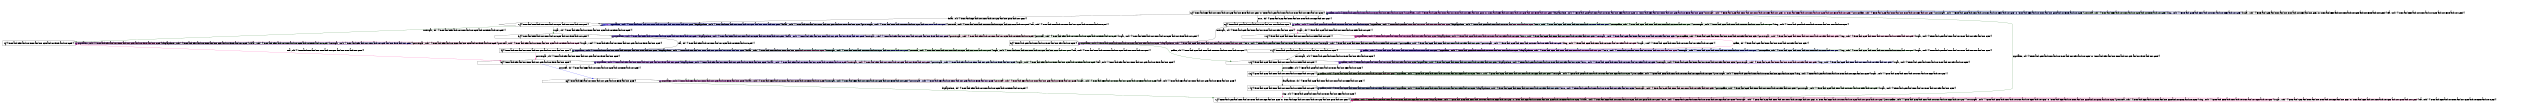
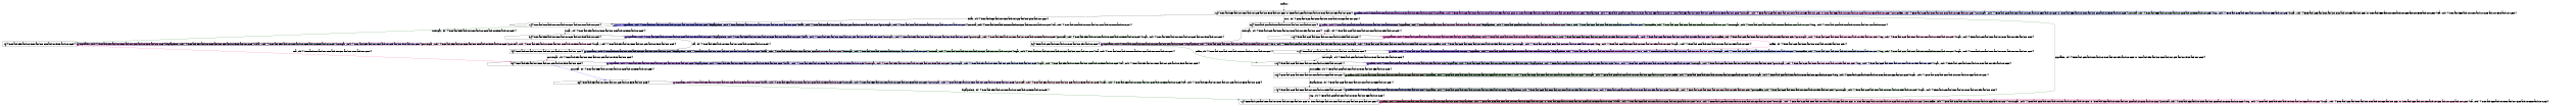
  digraph {
    node [shape=note]
    edge [lblstyle="above, sloped" color=deeppink]
    n1 [label="0@[((DOL and TEA and not TON and not CAP and not EUR and not COF) or (EUR and COF and TON and not DOL and not TEA and not CAP))]" shape=cylinder]
    n2 [label="1@[((DOL and TEA and not TON and not CAP and not EUR and not COF))]" shape=hexagon]
    n3 [label="8@[((EUR and COF and TON and not DOL and not TEA and not CAP))]" shape=cylinder]
    n4 [label="2@[((DOL and TEA and not TON and not CAP and not EUR and not COF))]"]
    n5 [label="3@[((DOL and TEA and not TON and not CAP and not EUR and not COF))]" shape=house]
    n6 [label="5@[((DOL and TEA and not TON and not CAP and not EUR and not COF))]" shape=house]
    n7 [label="4@[((DOL and TEA and not TON and not CAP and not EUR and not COF))]"]
    n8 [label="6@[((DOL and TEA and not TON and not CAP and not EUR and not COF))]" shape=house]
    n9 [label="7@[((EUR and COF and TON and not DOL and not TEA and not CAP) or (DOL and TEA and not TON and not CAP and not EUR and not COF))]"]
    n10 [label="9@[((EUR and COF and TON and not DOL and not TEA and not CAP))]"]
    n11 [label="10@[((EUR and COF and TON and not DOL and not TEA and not CAP))]" shape=house]
    n12 [label="12@[((EUR and COF and TON and not DOL and not TEA and not CAP))]" shape=house]
    n13 [label="11@[((EUR and COF and TON and not DOL and not TEA and not CAP))]" shape=house]
    n14 [label="13@[((EUR and COF and TON and not DOL and not TEA and not CAP))]"]
    n15 [label="14@[((EUR and COF and TON and not DOL and not TEA and not CAP))]"]
+   __start0 [height=0 shape=none width=0]
    n1 -> n1 [label="coffee / nok() [((EUR and COF and TON and not DOL and not TEA and not CAP))]"]
    n1 -> n1 [label="cup_taken / nok() [((EUR and COF and TON and not DOL and not TEA and not CAP) or (DOL and TEA and not TON and not CAP and not EUR and not COF))]" color=darkgreen]
    n1 -> n1 [label="display_done / nok() [((EUR and COF and TON and not DOL and not TEA and not CAP) or (DOL and TEA and not TON and not CAP and not EUR and not COF))]"]
    n1 -> n1 [label="no_sugar / nok() [((EUR and COF and TON and not DOL and not TEA and not CAP) or (DOL and TEA and not TON and not CAP and not EUR and not COF))]" color=blue]
    n1 -> n1 [label="pour_coffee / nok() [((EUR and COF and TON and not DOL and not TEA and not CAP))]"]
    n1 -> n1 [label="pour_sugar / nok() [((EUR and COF and TON and not DOL and not TEA and not CAP) or (DOL and TEA and not TON and not CAP and not EUR and not COF))]"]
    n1 -> n1 [label="pour_tea / nok() [((DOL and TEA and not TON and not CAP and not EUR and not COF))]" color=blue]
    n1 -> n1 [label="ring / nok() [((EUR and COF and TON and not DOL and not TEA and not CAP))]" color=darkgreen]
    n1 -> n1 [label="sugar / nok() [((EUR and COF and TON and not DOL and not TEA and not CAP) or (DOL and TEA and not TON and not CAP and not EUR and not COF))]" color=blue]
    n1 -> n1 [label="tea / nok() [((DOL and TEA and not TON and not CAP and not EUR and not COF))]" color=black]
    n1 -> n2 [label="dollar / ok() [((DOL and TEA and not TON and not CAP and not EUR and not COF))]" color=black]
    n1 -> n3 [label="euro / ok() [((EUR and COF and TON and not DOL and not TEA and not CAP))]" color=black]
    n2 -> n2 [label="cup_taken / nok() [((DOL and TEA and not TON and not CAP and not EUR and not COF))]"]
    n2 -> n2 [label="display_done / nok() [((DOL and TEA and not TON and not CAP and not EUR and not COF))]" color=blue]
    n2 -> n2 [label="dollar / nok() [((DOL and TEA and not TON and not CAP and not EUR and not COF))]" color=blue]
    n2 -> n2 [label="pour_sugar / nok() [((DOL and TEA and not TON and not CAP and not EUR and not COF))]" color=black]
    n2 -> n2 [label="pour_tea / nok() [((DOL and TEA and not TON and not CAP and not EUR and not COF))]" color=blue]
    n2 -> n2 [label="tea / nok() [((DOL and TEA and not TON and not CAP and not EUR and not COF))]" color=black]
    n2 -> n4 [label="no_sugar / ok() [((DOL and TEA and not TON and not CAP and not EUR and not COF))]" color=darkgreen]
    n2 -> n5 [label="sugar / ok() [((DOL and TEA and not TON and not CAP and not EUR and not COF))]" color=darkgreen]
    n3 -> n3 [label="coffee / nok() [((EUR and COF and TON and not DOL and not TEA and not CAP))]" color=blue]
    n3 -> n3 [label="cup_taken / nok() [((EUR and COF and TON and not DOL and not TEA and not CAP))]" color=blue]
    n3 -> n3 [label="display_done / nok() [((EUR and COF and TON and not DOL and not TEA and not CAP))]"]
    n3 -> n3 [label="euro / nok() [((EUR and COF and TON and not DOL and not TEA and not CAP))]"]
    n3 -> n3 [label="pour_coffee / nok() [((EUR and COF and TON and not DOL and not TEA and not CAP))]" color=blue]
    n3 -> n3 [label="pour_sugar / nok() [((EUR and COF and TON and not DOL and not TEA and not CAP))]" color=darkgreen]
    n3 -> n3 [label="ring / nok() [((EUR and COF and TON and not DOL and not TEA and not CAP))]" color=darkgreen]
    n3 -> n10 [label="no_sugar / ok() [((EUR and COF and TON and not DOL and not TEA and not CAP))]" color=black]
    n3 -> n11 [label="sugar / ok() [((EUR and COF and TON and not DOL and not TEA and not CAP))]"]
    n4 -> n4 [label="cup_taken / nok() [((DOL and TEA and not TON and not CAP and not EUR and not COF))]"]
    n4 -> n4 [label="display_done / nok() [((DOL and TEA and not TON and not CAP and not EUR and not COF))]"]
    n4 -> n4 [label="dollar / nok() [((DOL and TEA and not TON and not CAP and not EUR and not COF))]" color=black]
    n4 -> n4 [label="no_sugar / nok() [((DOL and TEA and not TON and not CAP and not EUR and not COF))]" color=darkgreen]
    n4 -> n4 [label="pour_sugar / nok() [((DOL and TEA and not TON and not CAP and not EUR and not COF))]" color=blue]
    n4 -> n4 [label="pour_tea / nok() [((DOL and TEA and not TON and not CAP and not EUR and not COF))]" color=black]
    n4 -> n4 [label="sugar / void() [((DOL and TEA and not TON and not CAP and not EUR and not COF))]"]
    n4 -> n6 [label="tea / ok() [((DOL and TEA and not TON and not CAP and not EUR and not COF))]"]
    n5 -> n5 [label="cup_taken / nok() [((DOL and TEA and not TON and not CAP and not EUR and not COF))]" color=black]
    n5 -> n5 [label="display_done / nok() [((DOL and TEA and not TON and not CAP and not EUR and not COF))]" color=blue]
    n5 -> n5 [label="dollar / nok() [((DOL and TEA and not TON and not CAP and not EUR and not COF))]" color=black]
    n5 -> n5 [label="no_sugar / void() [((DOL and TEA and not TON and not CAP and not EUR and not COF))]" color=blue]
    n5 -> n5 [label="pour_sugar / nok() [((DOL and TEA and not TON and not CAP and not EUR and not COF))]" color=blue]
    n5 -> n5 [label="pour_tea / nok() [((DOL and TEA and not TON and not CAP and not EUR and not COF))]"]
    n5 -> n5 [label="sugar / nok() [((DOL and TEA and not TON and not CAP and not EUR and not COF))]" color=darkgreen]
    n5 -> n7 [label="tea / ok() [((DOL and TEA and not TON and not CAP and not EUR and not COF))]" color=black]
    n6 -> n6 [label="cup_taken / nok() [((DOL and TEA and not TON and not CAP and not EUR and not COF))]" color=black]
    n6 -> n6 [label="display_done / nok() [((DOL and TEA and not TON and not CAP and not EUR and not COF))]"]
    n6 -> n6 [label="dollar / nok() [((DOL and TEA and not TON and not CAP and not EUR and not COF))]" color=black]
    n6 -> n6 [label="no_sugar / nok() [((DOL and TEA and not TON and not CAP and not EUR and not COF))]" color=blue]
    n6 -> n6 [label="pour_sugar / nok() [((DOL and TEA and not TON and not CAP and not EUR and not COF))]"]
    n6 -> n6 [label="sugar / nok() [((DOL and TEA and not TON and not CAP and not EUR and not COF))]" color=blue]
    n6 -> n6 [label="tea / nok() [((DOL and TEA and not TON and not CAP and not EUR and not COF))]" color=darkgreen]
    n6 -> n8 [label="pour_tea / ok() [((DOL and TEA and not TON and not CAP and not EUR and not COF))]" color=blue]
    n7 -> n6 [label="pour_sugar / ok() [((DOL and TEA and not TON and not CAP and not EUR and not COF))]"]
    n7 -> n7 [label="cup_taken / nok() [((DOL and TEA and not TON and not CAP and not EUR and not COF))]" color=darkgreen]
    n7 -> n7 [label="display_done / nok() [((DOL and TEA and not TON and not CAP and not EUR and not COF))]" color=black]
    n7 -> n7 [label="dollar / nok() [((DOL and TEA and not TON and not CAP and not EUR and not COF))]" color=blue]
    n7 -> n7 [label="no_sugar / nok() [((DOL and TEA and not TON and not CAP and not EUR and not COF))]"]
    n7 -> n7 [label="pour_tea / nok() [((DOL and TEA and not TON and not CAP and not EUR and not COF))]" color=blue]
    n7 -> n7 [label="sugar / nok() [((DOL and TEA and not TON and not CAP and not EUR and not COF))]" color=darkgreen]
    n7 -> n7 [label="tea / nok() [((DOL and TEA and not TON and not CAP and not EUR and not COF))]" color=darkgreen]
    n8 -> n8 [label="cup_taken / nok() [((DOL and TEA and not TON and not CAP and not EUR and not COF))]" color=blue]
    n8 -> n8 [label="dollar / nok() [((DOL and TEA and not TON and not CAP and not EUR and not COF))]"]
    n8 -> n8 [label="no_sugar / nok() [((DOL and TEA and not TON and not CAP and not EUR and not COF))]"]
    n8 -> n8 [label="pour_sugar / nok() [((DOL and TEA and not TON and not CAP and not EUR and not COF))]" color=darkgreen]
    n8 -> n8 [label="pour_tea / nok() [((DOL and TEA and not TON and not CAP and not EUR and not COF))]" color=blue]
    n8 -> n8 [label="sugar / nok() [((DOL and TEA and not TON and not CAP and not EUR and not COF))]"]
    n8 -> n8 [label="tea / nok() [((DOL and TEA and not TON and not CAP and not EUR and not COF))]" color=darkgreen]
    n8 -> n9 [label="display_done / ok() [((DOL and TEA and not TON and not CAP and not EUR and not COF))]" color=darkgreen]
    n9 -> n1 [label="cup_taken / ok() [((EUR and COF and TON and not DOL and not TEA and not CAP) or (DOL and TEA and not TON and not CAP and not EUR and not COF))]" color=darkgreen]
    n9 -> n9 [label="coffee / nok() [((EUR and COF and TON and not DOL and not TEA and not CAP))]" color=blue]
    n9 -> n9 [label="display_done / nok() [((EUR and COF and TON and not DOL and not TEA and not CAP) or (DOL and TEA and not TON and not CAP and not EUR and not COF))]" color=darkgreen]
    n9 -> n9 [label="dollar / nok() [((DOL and TEA and not TON and not CAP and not EUR and not COF))]" color=darkgreen]
    n9 -> n9 [label="euro / nok() [((EUR and COF and TON and not DOL and not TEA and not CAP))]" color=darkgreen]
    n9 -> n9 [label="no_sugar / nok() [((EUR and COF and TON and not DOL and not TEA and not CAP) or (DOL and TEA and not TON and not CAP and not EUR and not COF))]" color=black]
    n9 -> n9 [label="pour_coffee / nok() [((EUR and COF and TON and not DOL and not TEA and not CAP))]"]
    n9 -> n9 [label="pour_sugar / nok() [((EUR and COF and TON and not DOL and not TEA and not CAP) or (DOL and TEA and not TON and not CAP and not EUR and not COF))]" color=darkgreen]
    n9 -> n9 [label="pour_tea / nok() [((DOL and TEA and not TON and not CAP and not EUR and not COF))]"]
    n9 -> n9 [label="ring / nok() [((EUR and COF and TON and not DOL and not TEA and not CAP))]" color=black]
    n9 -> n9 [label="sugar / nok() [((EUR and COF and TON and not DOL and not TEA and not CAP) or (DOL and TEA and not TON and not CAP and not EUR and not COF))]"]
    n9 -> n9 [label="tea / nok() [((DOL and TEA and not TON and not CAP and not EUR and not COF))]"]
    n10 -> n10 [label="cup_taken / nok() [((EUR and COF and TON and not DOL and not TEA and not CAP))]" color=blue]
    n10 -> n10 [label="display_done / nok() [((EUR and COF and TON and not DOL and not TEA and not CAP))]" color=darkgreen]
    n10 -> n10 [label="euro / nok() [((EUR and COF and TON and not DOL and not TEA and not CAP))]"]
    n10 -> n10 [label="no_sugar / nok() [((EUR and COF and TON and not DOL and not TEA and not CAP))]" color=darkgreen]
    n10 -> n10 [label="pour_coffee / nok() [((EUR and COF and TON and not DOL and not TEA and not CAP))]" color=black]
    n10 -> n10 [label="pour_sugar / nok() [((EUR and COF and TON and not DOL and not TEA and not CAP))]" color=darkgreen]
    n10 -> n10 [label="ring / nok() [((EUR and COF and TON and not DOL and not TEA and not CAP))]" color=blue]
    n10 -> n10 [label="sugar / void() [((EUR and COF and TON and not DOL and not TEA and not CAP))]"]
    n10 -> n12 [label="coffee / ok() [((EUR and COF and TON and not DOL and not TEA and not CAP))]" color=darkgreen]
    n11 -> n11 [label="cup_taken / nok() [((EUR and COF and TON and not DOL and not TEA and not CAP))]" color=darkgreen]
    n11 -> n11 [label="display_done / nok() [((EUR and COF and TON and not DOL and not TEA and not CAP))]"]
    n11 -> n11 [label="euro / nok() [((EUR and COF and TON and not DOL and not TEA and not CAP))]"]
    n11 -> n11 [label="no_sugar / void() [((EUR and COF and TON and not DOL and not TEA and not CAP))]" color=darkgreen]
    n11 -> n11 [label="pour_coffee / nok() [((EUR and COF and TON and not DOL and not TEA and not CAP))]" color=blue]
    n11 -> n11 [label="pour_sugar / nok() [((EUR and COF and TON and not DOL and not TEA and not CAP))]" color=black]
    n11 -> n11 [label="ring / nok() [((EUR and COF and TON and not DOL and not TEA and not CAP))]"]
    n11 -> n11 [label="sugar / nok() [((EUR and COF and TON and not DOL and not TEA and not CAP))]"]
    n11 -> n13 [label="coffee / ok() [((EUR and COF and TON and not DOL and not TEA and not CAP))]"]
    n12 -> n12 [label="coffee / nok() [((EUR and COF and TON and not DOL and not TEA and not CAP))]" color=blue]
    n12 -> n12 [label="cup_taken / nok() [((EUR and COF and TON and not DOL and not TEA and not CAP))]"]
    n12 -> n12 [label="display_done / nok() [((EUR and COF and TON and not DOL and not TEA and not CAP))]" color=darkgreen]
    n12 -> n12 [label="euro / nok() [((EUR and COF and TON and not DOL and not TEA and not CAP))]" color=darkgreen]
    n12 -> n12 [label="no_sugar / nok() [((EUR and COF and TON and not DOL and not TEA and not CAP))]" color=blue]
    n12 -> n12 [label="pour_sugar / nok() [((EUR and COF and TON and not DOL and not TEA and not CAP))]" color=black]
    n12 -> n12 [label="ring / nok() [((EUR and COF and TON and not DOL and not TEA and not CAP))]"]
    n12 -> n12 [label="sugar / nok() [((EUR and COF and TON and not DOL and not TEA and not CAP))]" color=blue]
    n12 -> n14 [label="pour_coffee / ok() [((EUR and COF and TON and not DOL and not TEA and not CAP))]" color=darkgreen]
    n13 -> n12 [label="pour_sugar / ok() [((EUR and COF and TON and not DOL and not TEA and not CAP))]" color=black]
    n13 -> n13 [label="coffee / nok() [((EUR and COF and TON and not DOL and not TEA and not CAP))]"]
    n13 -> n13 [label="cup_taken / nok() [((EUR and COF and TON and not DOL and not TEA and not CAP))]" color=blue]
    n13 -> n13 [label="display_done / nok() [((EUR and COF and TON and not DOL and not TEA and not CAP))]" color=black]
    n13 -> n13 [label="euro / nok() [((EUR and COF and TON and not DOL and not TEA and not CAP))]"]
    n13 -> n13 [label="no_sugar / nok() [((EUR and COF and TON and not DOL and not TEA and not CAP))]"]
    n13 -> n13 [label="pour_coffee / nok() [((EUR and COF and TON and not DOL and not TEA and not CAP))]" color=blue]
    n13 -> n13 [label="ring / nok() [((EUR and COF and TON and not DOL and not TEA and not CAP))]" color=blue]
    n13 -> n13 [label="sugar / nok() [((EUR and COF and TON and not DOL and not TEA and not CAP))]" color=darkgreen]
    n14 -> n14 [label="coffee / nok() [((EUR and COF and TON and not DOL and not TEA and not CAP))]" color=darkgreen]
    n14 -> n14 [label="cup_taken / nok() [((EUR and COF and TON and not DOL and not TEA and not CAP))]"]
    n14 -> n14 [label="euro / nok() [((EUR and COF and TON and not DOL and not TEA and not CAP))]" color=darkgreen]
    n14 -> n14 [label="no_sugar / nok() [((EUR and COF and TON and not DOL and not TEA and not CAP))]" color=darkgreen]
    n14 -> n14 [label="pour_coffee / nok() [((EUR and COF and TON and not DOL and not TEA and not CAP))]" color=darkgreen]
    n14 -> n14 [label="pour_sugar / nok() [((EUR and COF and TON and not DOL and not TEA and not CAP))]" color=black]
    n14 -> n14 [label="ring / nok() [((EUR and COF and TON and not DOL and not TEA and not CAP))]" color=black]
    n14 -> n14 [label="sugar / nok() [((EUR and COF and TON and not DOL and not TEA and not CAP))]" color=black]
    n14 -> n15 [label="display_done / ok() [((EUR and COF and TON and not DOL and not TEA and not CAP))]" color=black]
    n15 -> n9 [label="ring / ok() [((EUR and COF and TON and not DOL and not TEA and not CAP))]"]
    n15 -> n15 [label="coffee / nok() [((EUR and COF and TON and not DOL and not TEA and not CAP))]" color=blue]
    n15 -> n15 [label="cup_taken / nok() [((EUR and COF and TON and not DOL and not TEA and not CAP))]" color=blue]
    n15 -> n15 [label="display_done / nok() [((EUR and COF and TON and not DOL and not TEA and not CAP))]" color=darkgreen]
    n15 -> n15 [label="euro / nok() [((EUR and COF and TON and not DOL and not TEA and not CAP))]" color=darkgreen]
    n15 -> n15 [label="no_sugar / nok() [((EUR and COF and TON and not DOL and not TEA and not CAP))]" color=blue]
    n15 -> n15 [label="pour_coffee / nok() [((EUR and COF and TON and not DOL and not TEA and not CAP))]"]
    n15 -> n15 [label="pour_sugar / nok() [((EUR and COF and TON and not DOL and not TEA and not CAP))]" color=black]
    n15 -> n15 [label="sugar / nok() [((EUR and COF and TON and not DOL and not TEA and not CAP))]" color=darkgreen]
+   __start0 -> n1 [color=darkgreen]
  }
